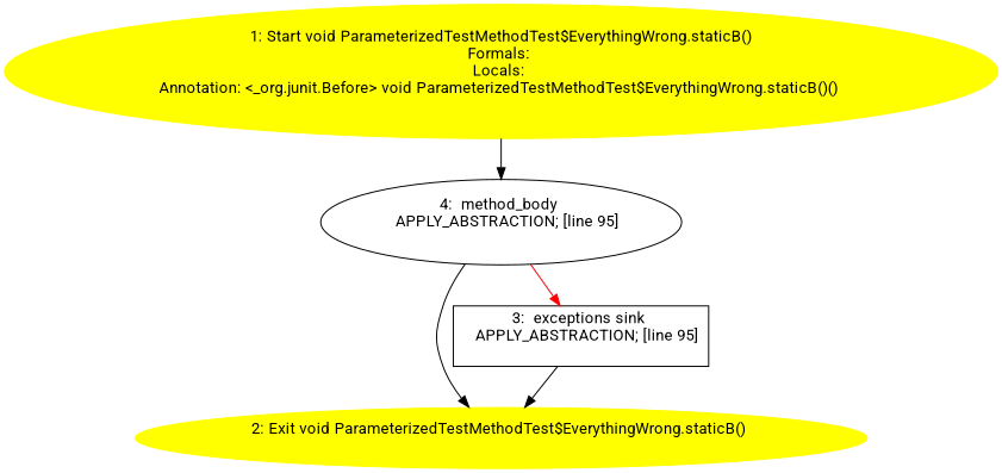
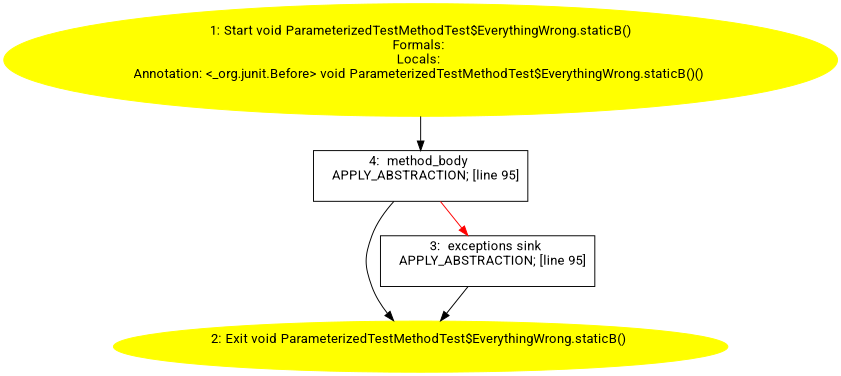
  digraph {
    fontname=Roboto
    node [fontname=Roboto]
    edge [fontname=Roboto]
    n1 [color=yellow label="1: Start void ParameterizedTestMethodTest$EverythingWrong.staticB()\nFormals: \nLocals: \nAnnotation: <_org.junit.Before> void ParameterizedTestMethodTest$EverythingWrong.staticB()() \n  " style=filled]
-   n2 [label="4:  method_body \n   APPLY_ABSTRACTION; [line 95]\n " shape=ellipse]
+   n2 [label="4:  method_body \n   APPLY_ABSTRACTION; [line 95]\n " shape=box]
    n3 [color=yellow label="2: Exit void ParameterizedTestMethodTest$EverythingWrong.staticB() \n  " style=filled]
    n4 [label="3:  exceptions sink \n   APPLY_ABSTRACTION; [line 95]\n " shape=box]
    n1 -> n2
    n2 -> n3
    n2 -> n4 [color=red]
    n4 -> n3
  }
